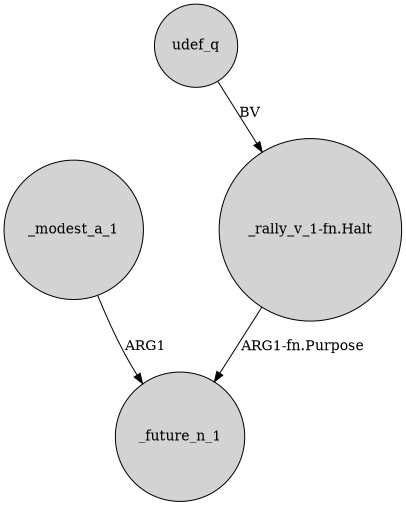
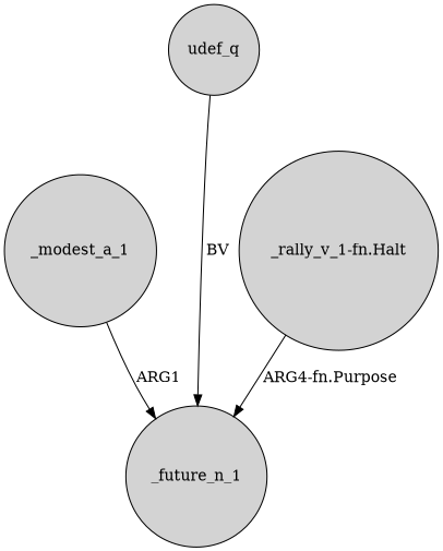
  digraph {
    node [shape=circle style=filled]
    _modest_a_1
    _future_n_1
    "_rally_v_1-fn.Halt"
    udef_q
    _modest_a_1 -> _future_n_1 [label=ARG1]
-   "_rally_v_1-fn.Halt" -> _future_n_1 [label="ARG1-fn.Purpose"]
-   udef_q -> "_rally_v_1-fn.Halt" [label=BV]
+   "_rally_v_1-fn.Halt" -> _future_n_1 [label="ARG4-fn.Purpose"]
+   udef_q -> _future_n_1 [label=BV]
  }
